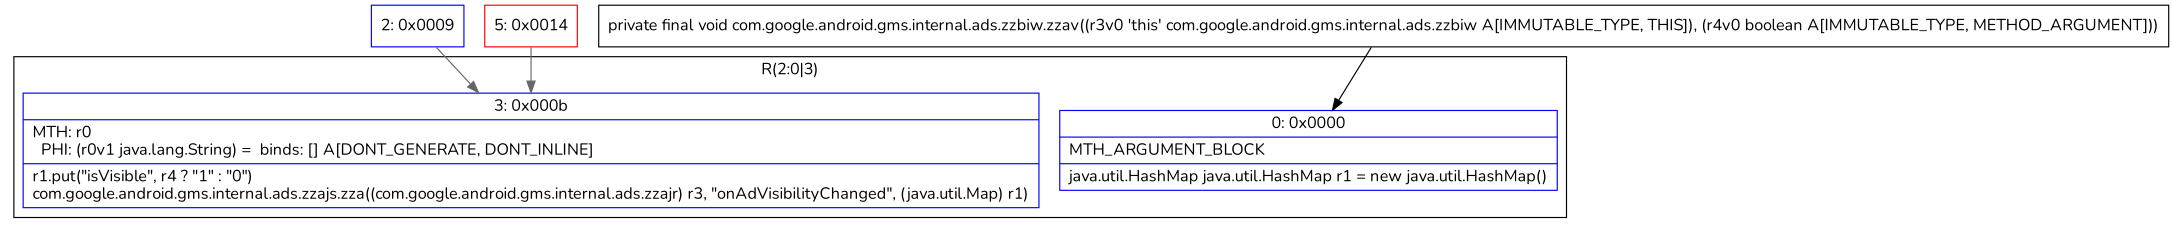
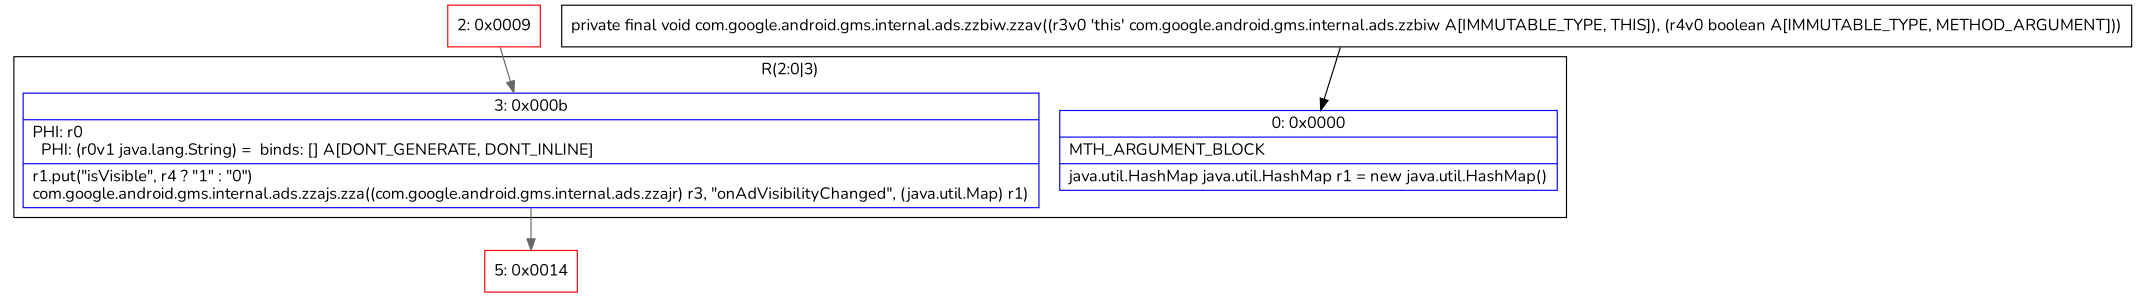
  digraph {
    fontname=Nunito
    node [color=blue fontname=Nunito shape=record]
    edge [color=gray40 fontname=Nunito]
    n1 [label="{0\:\ 0x0000|MTH_ARGUMENT_BLOCK\l|java.util.HashMap java.util.HashMap r1 = new java.util.HashMap()\l}"]
-   n2 [label="{3\:\ 0x000b|MTH: r0 \l  PHI: (r0v1 java.lang.String) =  binds: [] A[DONT_GENERATE, DONT_INLINE]\l|r1.put(\"isVisible\", r4 ? \"1\" : \"0\")\lcom.google.android.gms.internal.ads.zzajs.zza((com.google.android.gms.internal.ads.zzajr) r3, \"onAdVisibilityChanged\", (java.util.Map) r1)\l}"]
-   n3 [label="{2\:\ 0x0009}"]
+   n2 [label="{3\:\ 0x000b|PHI: r0 \l  PHI: (r0v1 java.lang.String) =  binds: [] A[DONT_GENERATE, DONT_INLINE]\l|r1.put(\"isVisible\", r4 ? \"1\" : \"0\")\lcom.google.android.gms.internal.ads.zzajs.zza((com.google.android.gms.internal.ads.zzajr) r3, \"onAdVisibilityChanged\", (java.util.Map) r1)\l}"]
+   n3 [color=red label="{2\:\ 0x0009}"]
    n4 [color=red label="{5\:\ 0x0014}"]
    n5 [label="{private final void com.google.android.gms.internal.ads.zzbiw.zzav((r3v0 'this' com.google.android.gms.internal.ads.zzbiw A[IMMUTABLE_TYPE, THIS]), (r4v0 boolean A[IMMUTABLE_TYPE, METHOD_ARGUMENT])) }" color=""]
    subgraph cluster_1 {
      label="R(2:0|3)"
      n1
      n2
    }
    n3 -> n2
-   n4 -> n2
+   n2 -> n4
    n5 -> n1 [color=black]
  }
